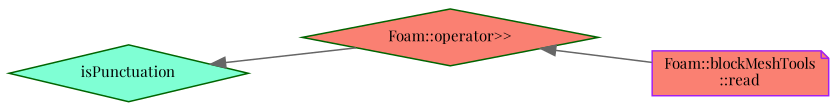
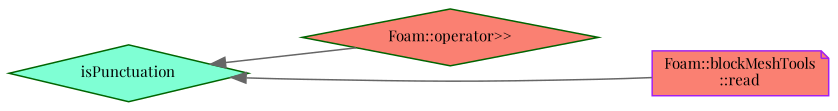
  digraph {
    fontname="Playfair Display"
    rankdir=LR
    node [color=darkgreen fillcolor=salmon fontname="Playfair Display" fontsize=10 shape=diamond style=filled]
    edge [color=gray40 dir=back fontname="Playfair Display" fontsize=10 labelfontname=Helvetica labelfontsize=10 style=solid]
    n1 [fillcolor=aquamarine fontcolor=black height=0.2 label=isPunctuation width=0.4]
    n2 [height=0.2 label="Foam::operator\>\>" width=0.4]
    n3 [color=purple height=0.2 label="Foam::blockMeshTools\l::read" shape=note width=0.4]
    n1 -> n2
-   n2 -> n3
+   n1 -> n3
  }
